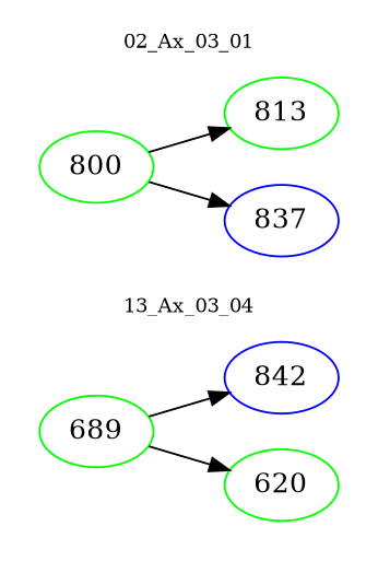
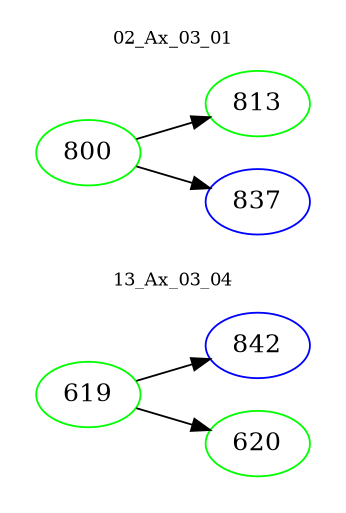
  digraph {
    rankdir=LR
    node [color=green]
    edge [color=black]
-   n1 [label=689]
+   n1 [label=619]
    n2 [label=620]
    n3 [color=blue label=842]
    n4 [label=800]
    n5 [color=blue label=837]
    n6 [label=813]
    subgraph cluster_1 {
      color=white
      fontsize=10
      label="13_Ax_03_04"
      n1
      n2
      n3
    }
    subgraph cluster_2 {
      color=white
      fontsize=10
      label="02_Ax_03_01"
      n4
      n5
      n6
    }
    n1 -> n2
    n1 -> n3
    n4 -> n5
    n4 -> n6
  }
